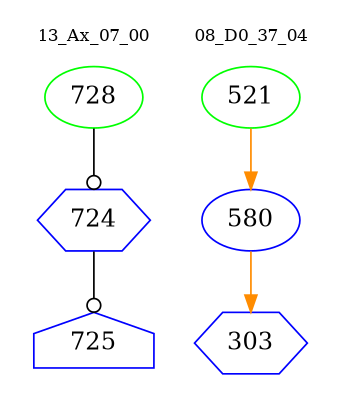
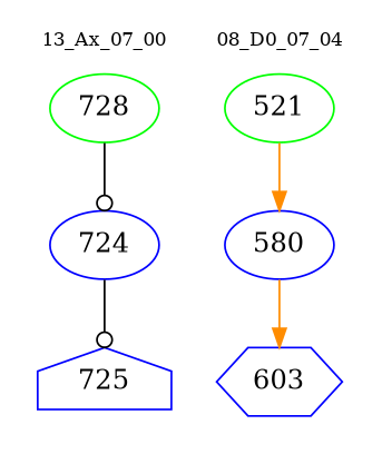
  digraph {
    node [color=blue shape=ellipse]
    edge [arrowhead=odot color=black]
    n1 [color=green label=728]
-   n2 [label=724 shape=hexagon]
+   n2 [label=724]
    n3 [label=725 shape=house]
    n4 [color=green label=521]
    n5 [label=580]
-   n6 [label=303 shape=hexagon]
+   n6 [label=603 shape=hexagon]
    subgraph cluster_1 {
      color=white
      fontsize=10
      label="13_Ax_07_00"
      n1
      n2
      n3
    }
    subgraph cluster_2 {
      color=white
      fontsize=10
-     label="08_D0_37_04"
+     label="08_D0_07_04"
      n4
      n5
      n6
    }
    n1 -> n2
    n2 -> n3
    n4 -> n5 [arrowhead=normal color=darkorange]
    n5 -> n6 [arrowhead=normal color=darkorange]
  }
